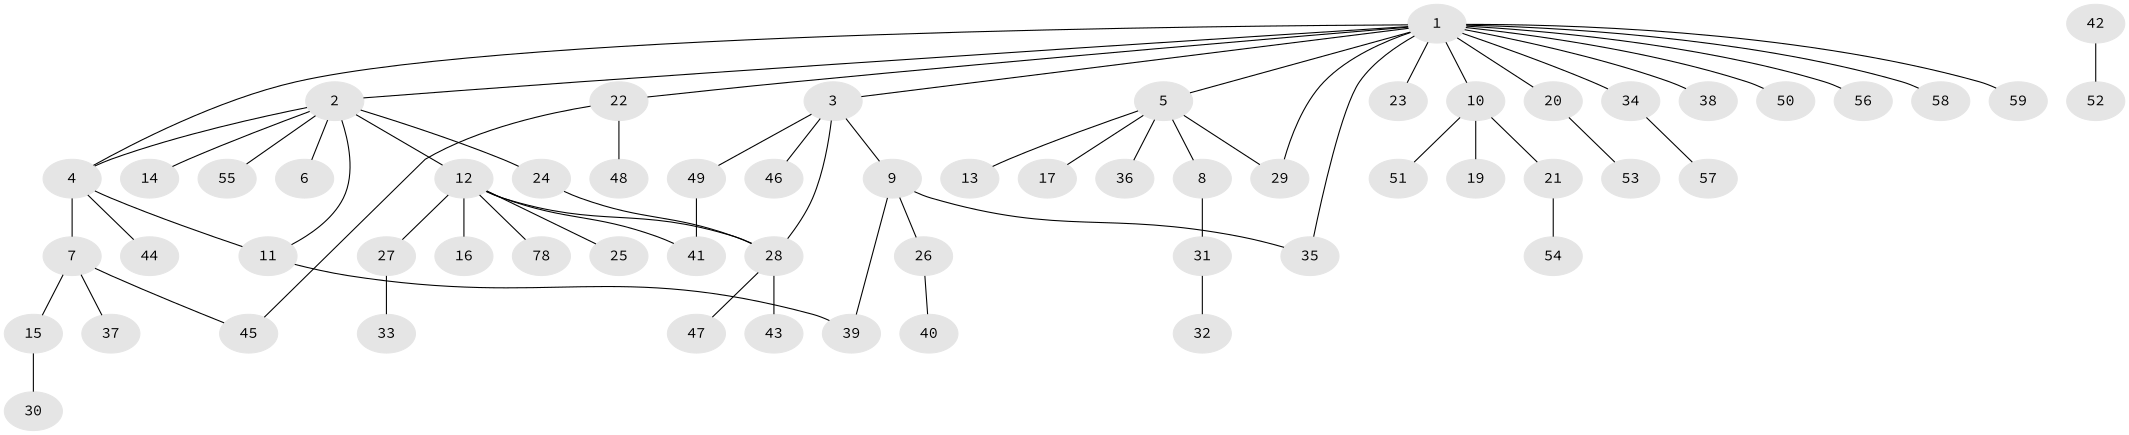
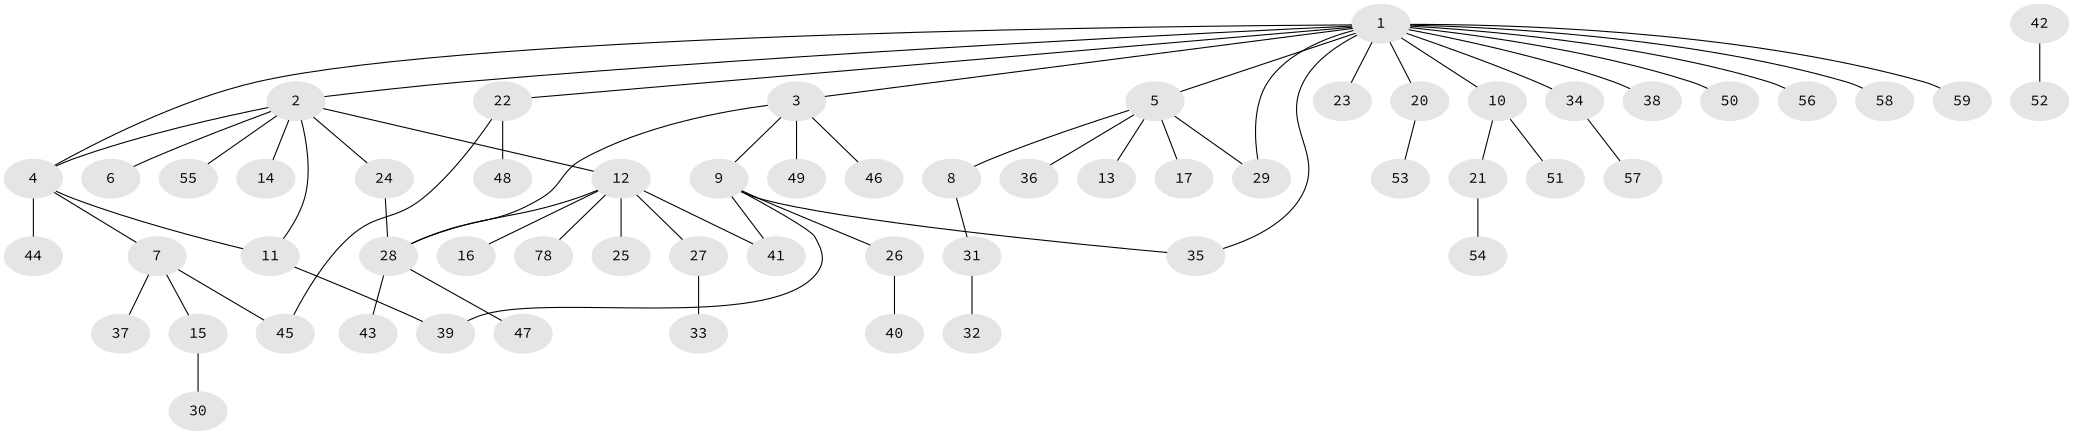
  graph {
    fontname="Source Code Pro"
    node [color=gray90 fontname="Source Code Pro" style=filled]
    edge [fontname="Source Code Pro"]
    1
    2
    3
    4
    5
    10
    20
    22
    23
    29
    34
    35
    38
    50
    56
    58
    59
    6
    11
    12
    14
    24
    55
    28
    9
    46
    49
    7
    44
    8
    13
    17
    36
-   19
    21
    51
    53
    45
    48
    57
    39
    41
    16
    n44 [label=78]
    25
    27
    43
    47
    26
    15
    37
    31
    42
    52
    30
    32
    40
    54
    33
    1 -- 2
    1 -- 3
    1 -- 4
    1 -- 5
    1 -- 10
    1 -- 20
    1 -- 22
    1 -- 23
    1 -- 29
    1 -- 34
    1 -- 35
    1 -- 38
    1 -- 50
    1 -- 56
    1 -- 58
    1 -- 59
    2 -- 4
    2 -- 6
    2 -- 11
    2 -- 12
    2 -- 14
    2 -- 24
    2 -- 55
    3 -- 28
    3 -- 9
    3 -- 46
    3 -- 49
    4 -- 11
    4 -- 7
    4 -- 44
    5 -- 29
    5 -- 8
    5 -- 13
    5 -- 17
    5 -- 36
-   10 -- 19
    10 -- 21
    10 -- 51
    20 -- 53
    22 -- 45
    22 -- 48
    34 -- 57
    11 -- 39
    12 -- 28
    12 -- 41
    12 -- 16
    12 -- n44
    12 -- 25
    12 -- 27
    24 -- 28
    28 -- 43
    28 -- 47
    9 -- 35
    9 -- 39
-   49 -- 41
+   9 -- 41
    9 -- 26
    7 -- 45
    7 -- 15
    7 -- 37
    8 -- 31
    21 -- 54
    27 -- 33
    26 -- 40
    15 -- 30
    31 -- 32
    42 -- 52
  }
